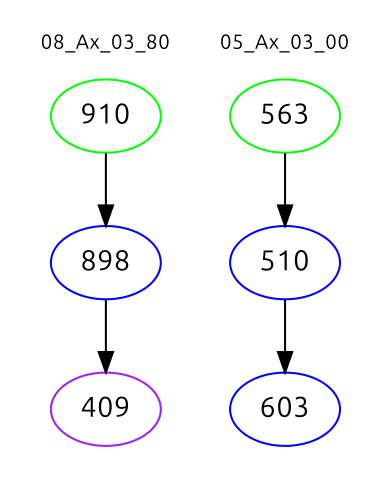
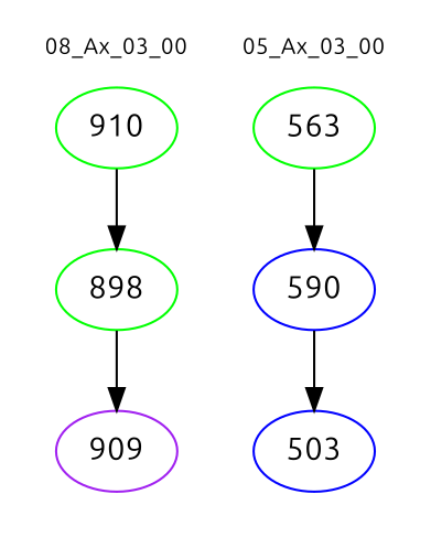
  digraph {
    fontname=Ubuntu
    node [color=blue fontname=Ubuntu]
    edge [color=black fontname=Ubuntu]
    n1 [color=green label=910]
-   n2 [label=898]
-   n3 [color=purple label=409]
+   n2 [color=green label=898]
+   n3 [color=purple label=909]
    n4 [color=green label=563]
-   n5 [label=510]
-   n6 [label=603]
+   n5 [label=590]
+   n6 [label=503]
    subgraph cluster_1 {
      color=white
      fontsize=10
-     label="08_Ax_03_80"
+     label="08_Ax_03_00"
      n1
      n2
      n3
    }
    subgraph cluster_2 {
      color=white
      fontsize=10
      label="05_Ax_03_00"
      n4
      n5
      n6
    }
    n1 -> n2
    n2 -> n3
    n4 -> n5
    n5 -> n6
  }
